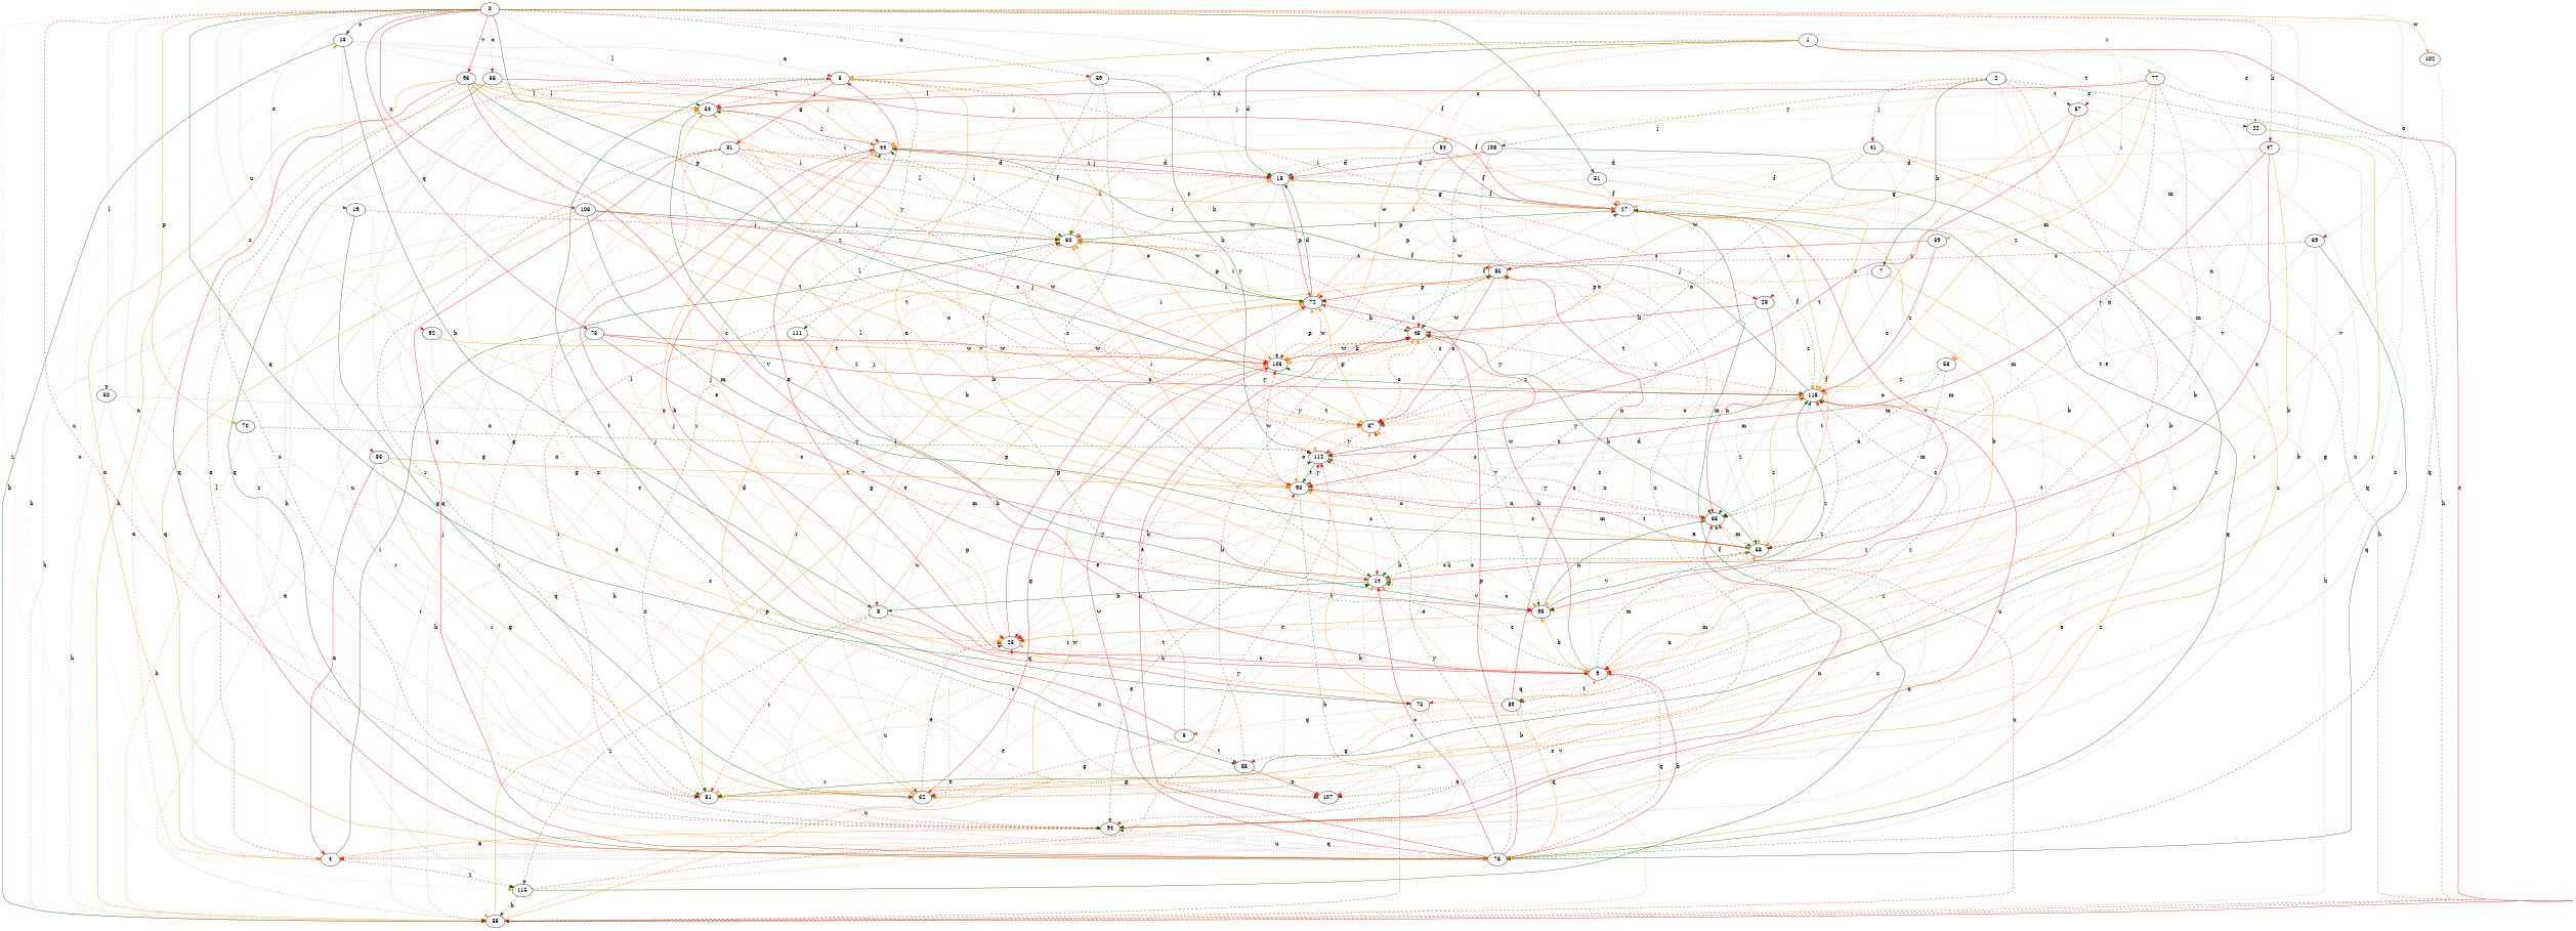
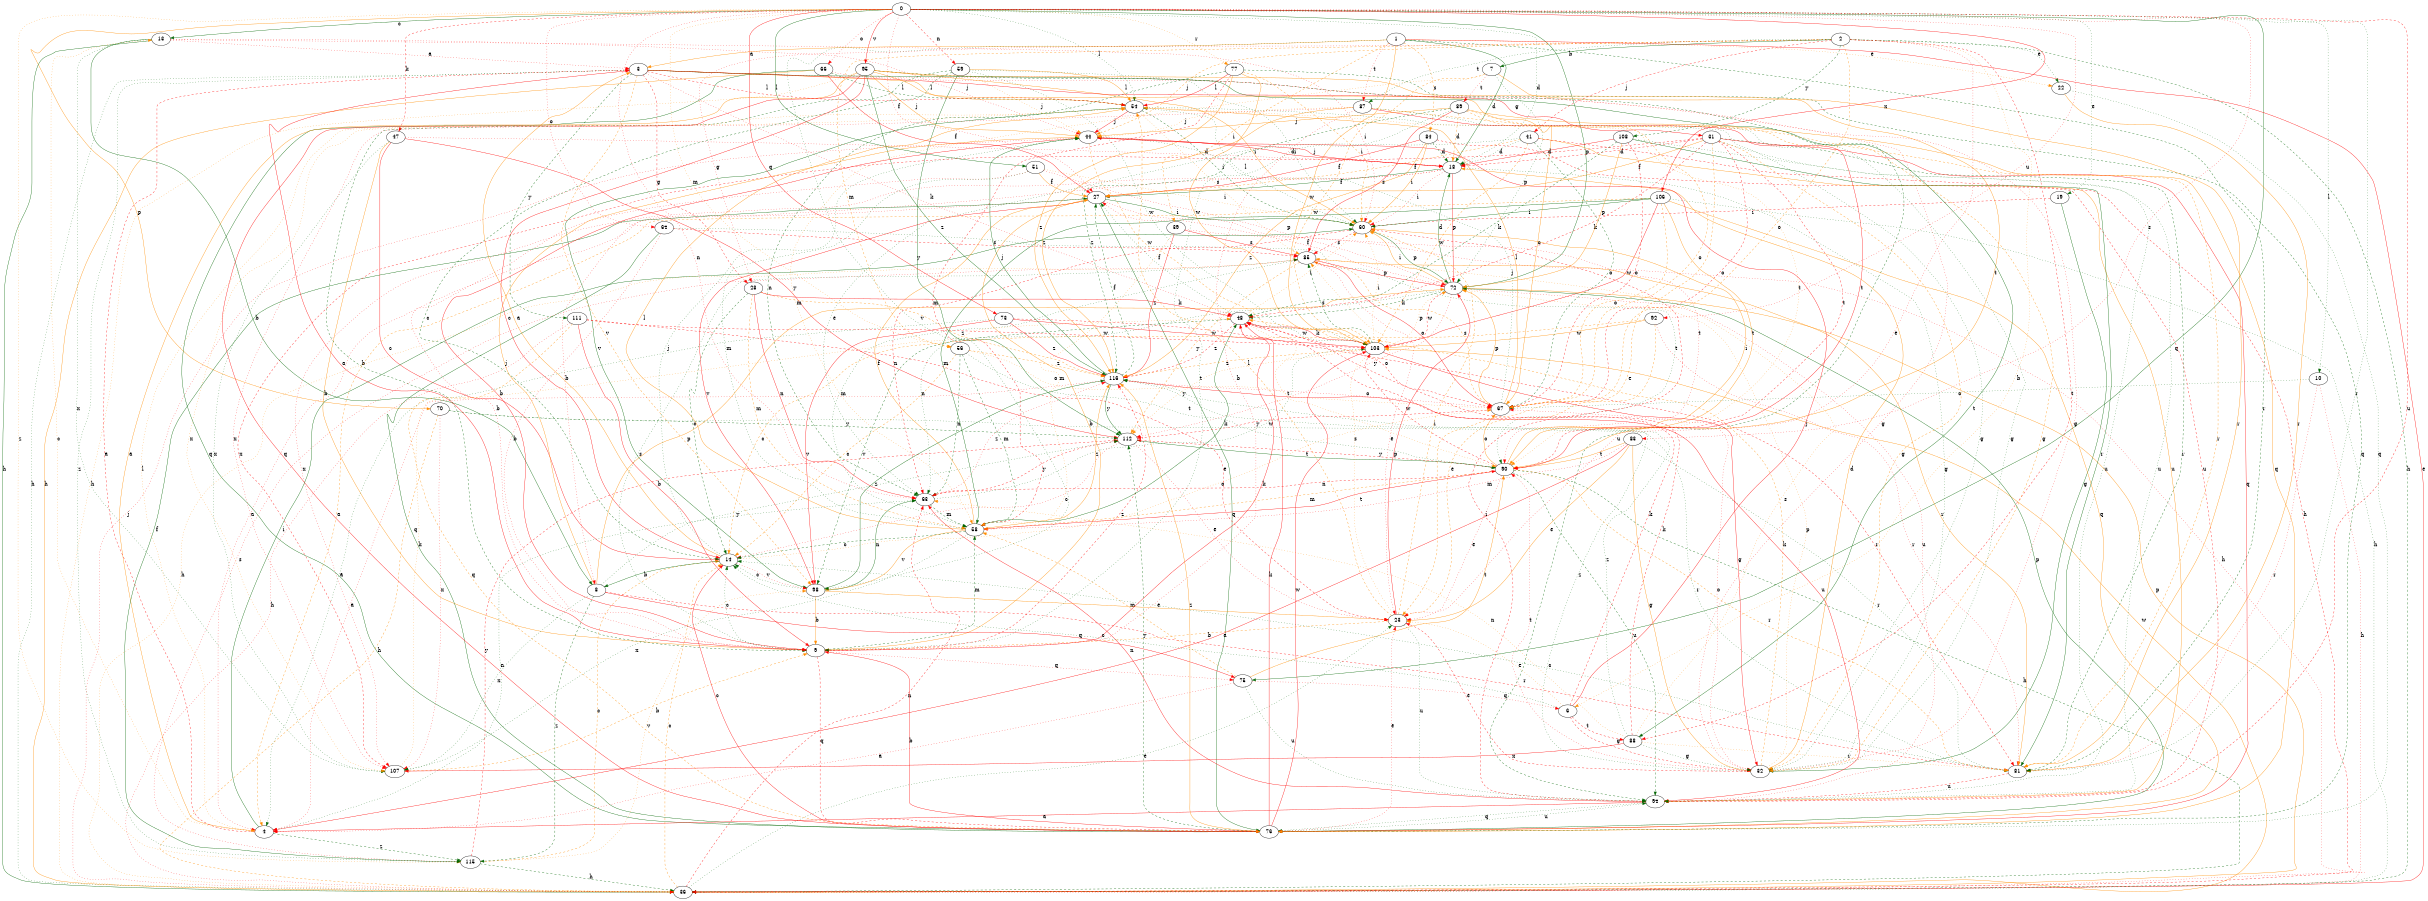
  strict digraph {
    edge [color=red style=dotted]
    0
    13
    18
    19
    27
    47
-   50
+   50 [label=10]
    51
    54
    56
    59
    63
-   64 [label=69]
+   64
    66
    70
    72
    73
    75
    77
    81
    83
    92
    94
-   96
-   102
+   96 [label=95]
    106
    115
    3
    36
    44
    n31 [label=60]
    8
    107
    32
    98
    4
    9
    76
    90
    14
    112
    67
    58
    85
    116
    103
    48
    6
    23
    1
    22
    39
    84
    87
    28
    88
    31
    111
    2
    7
    41
    108
    89
    0 -> 13 [color=darkgreen label=c style=solid]
    0 -> 18 [color=darkgreen label=d]
    0 -> 19 [color=darkgreen label=e]
    0 -> 27 [label=f]
    0 -> 47 [label=k style=dashed]
    0 -> 50 [color=darkgreen label=l]
    0 -> 51 [color=darkgreen label=l style=solid]
    0 -> 54 [color=darkgreen label=l]
    0 -> 56 [color=darkorange label=m]
    0 -> 59 [label=n style=dashed]
    0 -> 63 [label=n]
    0 -> 64 [label=o]
    0 -> 66 [label=o]
    0 -> 70 [color=darkorange label=p style=solid]
    0 -> 72 [color=darkgreen label=p style=solid]
    0 -> 73 [label=q style=solid]
    0 -> 75 [color=darkgreen label=q style=solid]
    0 -> 77 [color=darkorange label=r]
-   0 -> 81 [color=darkgreen label=n]
+   0 -> 81 [color=darkgreen label=r]
    0 -> 83 [label=s]
    0 -> 92 [label=u]
    0 -> 94 [label=u style=dashed]
    0 -> 96 [label=v style=solid]
-   0 -> 102 [color=darkorange label=w style=solid]
    0 -> 106 [label=x style=solid]
    0 -> 115 [color=darkorange label=z]
    13 -> 3 [label=a]
    13 -> 36 [color=darkgreen label=h style=solid]
    13 -> 44 [label=j]
    13 -> n31 [label=i]
    13 -> 8 [color=darkgreen label=b style=solid]
    13 -> 107 [color=darkgreen label=x]
    18 -> 27 [color=darkgreen label=f style=solid]
    18 -> 72 [label=p style=solid]
    18 -> 44 [label=j style=solid]
    18 -> n31 [label=i]
    18 -> 8 [label=b]
    18 -> 107 [label=x]
    18 -> 32 [color=darkgreen label=g]
    19 -> n31 [label=i style=dashed]
    19 -> 32 [color=darkgreen label=g style=solid]
    27 -> n31 [color=darkgreen label=i style=solid]
    27 -> 98 [label=v style=solid]
    27 -> 4 [label=a]
    27 -> 9 [color=darkorange label=b style=solid]
    27 -> 76 [color=darkgreen label=q style=solid]
    27 -> 90 [label=t]
    47 -> 18 [label=d]
    47 -> 107 [color=darkgreen label=x]
    47 -> 9 [color=darkorange label=b style=solid]
    47 -> 14 [label=c style=solid]
    47 -> 112 [label=y style=solid]
    50 -> 81 [label=r]
    50 -> 36 [label=h]
    50 -> 67 [color=darkgreen label=o]
    51 -> 27 [color=darkorange label=f style=solid]
    51 -> 72 [label=p]
    51 -> n31 [color=darkorange label=i]
    51 -> 9 [label=b]
    51 -> 58 [color=darkgreen label=m]
    54 -> 44 [label=j style=solid]
    54 -> n31 [color=darkgreen label=i style=dashed]
    54 -> 107 [color=darkorange label=x]
    54 -> 32 [color=darkgreen label=g]
    54 -> 98 [color=darkgreen label=v style=solid]
    54 -> 90 [color=darkorange label=t]
    54 -> 85 [color=darkorange label=s]
    56 -> 63 [color=darkgreen label=n style=dashed]
    56 -> 90 [color=darkgreen label=t]
    56 -> 14 [color=darkorange label=c style=dashed]
    56 -> 67 [color=darkorange label=o]
    56 -> 58 [color=darkgreen label=m style=dashed]
    56 -> 116 [color=darkorange label=z style=dashed]
    59 -> 54 [color=darkorange label=l style=solid]
    59 -> 44 [color=darkorange label=j]
    59 -> n31 [color=darkgreen label=i]
    59 -> 9 [color=darkgreen label=b style=dashed]
    59 -> 14 [color=darkgreen label=c style=dashed]
    59 -> 112 [color=darkgreen label=y style=solid]
    59 -> 103 [color=darkgreen label=w]
    63 -> 112 [label=y style=dashed]
    63 -> 58 [color=darkgreen label=m style=dashed]
    63 -> 116 [label=z]
    63 -> 103 [color=darkgreen label=w]
    64 -> 9 [label=b]
    64 -> 76 [color=darkgreen label=q style=solid]
    64 -> 90 [color=darkgreen label=t]
    64 -> 85 [label=s style=dashed]
    66 -> 27 [label=f style=solid]
    66 -> 54 [color=darkgreen label=l style=dashed]
    66 -> 36 [color=darkorange label=h style=solid]
    66 -> 32 [label=g]
    66 -> 76 [color=darkgreen label=q style=solid]
    70 -> 81 [color=darkgreen label=r]
    70 -> 36 [color=darkorange label=h style=dashed]
    70 -> 107 [label=x]
    70 -> 112 [color=darkgreen label=y style=dashed]
    72 -> 18 [color=darkgreen label=d style=solid]
    72 -> 27 [label=f]
    72 -> 63 [color=darkgreen label=n]
    72 -> 94 [label=u]
    72 -> n31 [color=darkorange label=i style=solid]
    72 -> 112 [label=y]
    72 -> 103 [label=w style=dashed]
    72 -> 48 [color=darkgreen label=k style=dashed]
    73 -> 81 [label=r style=dashed]
    73 -> 98 [label=v style=solid]
    73 -> 4 [color=darkgreen label=a]
    73 -> 116 [label=z style=solid]
    73 -> 103 [label=w style=solid]
    75 -> 94 [color=darkgreen label=u]
    75 -> 4 [label=a]
    75 -> 90 [color=darkorange label=t style=solid]
    75 -> 58 [color=darkorange label=m style=dashed]
-   75 -> 116 [color=darkgreen label=z]
+   88 -> 116 [color=darkgreen label=z]
    75 -> 6 [label=q]
    77 -> 54 [label=l style=solid]
    77 -> 63 [color=darkgreen label=n style=dashed]
    77 -> n31 [color=darkorange label=i style=dashed]
    77 -> 76 [color=darkgreen label=q style=dashed]
    77 -> 58 [label=m style=dashed]
    77 -> 116 [color=darkorange label=z style=solid]
    77 -> 103 [color=darkorange label=w style=solid]
    81 -> 94 [label=u style=dashed]
    81 -> 14 [color=darkgreen label=c]
    83 -> 81 [color=darkgreen label=r]
    83 -> 32 [color=darkorange label=g style=solid]
    83 -> 4 [label=a style=solid]
    83 -> 90 [color=darkorange label=t style=solid]
    83 -> 58 [label=m]
    83 -> 23 [color=darkorange label=e style=solid]
    92 -> 81 [label=r]
    92 -> 14 [color=darkorange label=c style=dashed]
    92 -> 103 [color=darkorange label=w style=solid]
    92 -> 23 [color=darkorange label=e style=dashed]
    94 -> 63 [label=n style=solid]
    94 -> n31 [label=i style=dashed]
-   94 -> 4 [color=darkorange label=a style=solid]
+   94 -> 4 [label=a style=solid]
    94 -> 76 [color=darkgreen label=q]
    96 -> 54 [color=darkorange label=l style=solid]
    96 -> 94 [color=darkgreen label=u style=dashed]
    96 -> 36 [color=darkorange label=h]
    96 -> 44 [color=darkorange label=j style=solid]
    96 -> n31 [color=darkorange label=i style=solid]
    96 -> 4 [color=darkorange label=a style=solid]
    96 -> 76 [label=q style=solid]
    96 -> 90 [color=darkorange label=t style=solid]
    96 -> 14 [label=c style=solid]
    96 -> 116 [color=darkgreen label=z style=solid]
-   102 -> 98 [color=darkorange label=v style=dashed]
    106 -> 36 [color=darkgreen label=h]
    106 -> n31 [color=darkgreen label=i style=solid]
    106 -> 4 [color=darkorange label=a style=dashed]
    106 -> 76 [color=darkorange label=q style=solid]
    106 -> 90 [color=darkorange label=t style=solid]
    106 -> 67 [color=darkorange label=o style=dashed]
    106 -> 58 [color=darkgreen label=m style=solid]
    106 -> 103 [label=w style=solid]
    115 -> 27 [color=darkgreen label=f style=solid]
    115 -> 36 [color=darkgreen label=h style=dashed]
    115 -> 98 [color=darkorange label=v]
    115 -> 14 [color=darkorange label=c style=dashed]
    115 -> 112 [label=y style=dashed]
    115 -> 85 [label=s]
    3 -> 54 [label=l style=dashed]
    3 -> 115 [color=darkgreen label=z]
    3 -> 36 [color=darkgreen label=h]
    3 -> 32 [label=g]
    3 -> 98 [color=darkorange label=v style=dashed]
    3 -> 67 [color=darkorange label=o style=solid]
    3 -> 48 [label=k]
    3 -> 28 [label=g style=dashed]
    3 -> 88 [color=darkgreen label=t style=solid]
    3 -> 31 [label=g style=solid]
    3 -> 111 [color=darkgreen label=y style=dashed]
    36 -> 63 [label=n style=dashed]
    36 -> 72 [color=darkorange label=p style=solid]
    36 -> 44 [label=j]
    36 -> 14 [color=darkorange label=c style=dashed]
    36 -> 103 [color=darkorange label=w style=solid]
    36 -> 23 [color=darkgreen label=e]
    44 -> 18 [label=d style=solid]
    44 -> 9 [label=b style=solid]
    44 -> 103 [color=darkorange label=w style=dashed]
    n31 -> 54 [color=darkgreen label=l]
    n31 -> 63 [label=n style=dashed]
    n31 -> 72 [color=darkgreen label=p style=solid]
    n31 -> 85 [label=s style=dashed]
    8 -> 72 [color=darkorange label=p style=solid]
    8 -> 75 [label=q style=solid]
    8 -> 81 [label=r style=dashed]
    8 -> 115 [color=darkgreen label=z style=dashed]
    8 -> 44 [color=darkorange label=j style=solid]
    8 -> 107 [color=darkgreen label=x]
    8 -> 112 [color=darkgreen label=y]
    107 -> 9 [color=darkorange label=b style=dashed]
    107 -> 48 [color=darkorange label=k]
    32 -> 18 [color=darkorange label=d style=solid]
    32 -> 72 [color=darkorange label=p]
    32 -> 90 [label=t]
    32 -> 67 [label=o]
    32 -> 116 [color=darkgreen label=z]
    32 -> 48 [color=darkorange label=k style=dashed]
    32 -> 23 [label=e style=dashed]
    98 -> 63 [color=darkgreen label=n style=solid]
    98 -> 9 [color=darkorange label=b style=solid]
    98 -> 14 [color=darkgreen label=c]
    98 -> 116 [color=darkgreen label=z style=solid]
    98 -> 23 [color=darkorange label=e style=solid]
    4 -> 13 [color=darkorange label=c]
    4 -> 54 [color=darkorange label=l]
    4 -> 63 [color=darkgreen label=n]
    4 -> 115 [color=darkgreen label=z style=dashed]
    4 -> 3 [label=a style=dashed]
    4 -> n31 [color=darkgreen label=i style=solid]
    9 -> 75 [label=q]
    9 -> 3 [label=a style=solid]
    9 -> 76 [label=q style=dashed]
    9 -> 14 [color=darkgreen label=c]
    9 -> 58 [color=darkgreen label=m style=dashed]
    9 -> 85 [color=darkgreen label=s]
    9 -> 116 [label=z style=dashed]
    9 -> 48 [label=k style=solid]
-   9 -> 89 [color=darkgreen label=t]
-   76 -> 72 [label=p style=solid]
+   89 -> 9 [color=darkgreen label=t]
+   76 -> 72 [color=darkgreen label=p style=solid]
    76 -> 94 [color=darkgreen label=u]
    76 -> 9 [label=b style=solid]
    76 -> 14 [label=c style=solid]
    76 -> 112 [color=darkgreen label=y style=dashed]
    76 -> 116 [color=darkorange label=z style=solid]
    76 -> 103 [label=w style=solid]
    76 -> 48 [label=k style=solid]
    76 -> 23 [label=e]
    90 -> 63 [label=n style=dashed]
    90 -> 81 [color=darkorange label=r style=dashed]
    90 -> 94 [color=darkgreen label=u style=dashed]
    90 -> 36 [color=darkgreen label=h style=dashed]
    90 -> n31 [color=darkorange label=i style=solid]
    90 -> 112 [label=y style=dashed]
    90 -> 67 [color=darkorange label=o style=solid]
    90 -> 58 [color=darkorange label=m style=dashed]
    90 -> 103 [label=w style=dashed]
    90 -> 23 [label=e]
    14 -> 3 [color=darkorange label=a style=solid]
    14 -> 44 [color=darkgreen label=j]
    14 -> 8 [color=darkgreen label=b style=solid]
    14 -> 98 [label=v]
    14 -> 67 [color=darkorange label=o]
    112 -> 90 [color=darkgreen label=t style=solid]
    112 -> 14 [label=c]
    112 -> 23 [label=e]
    67 -> 54 [color=darkorange label=l style=solid]
    67 -> 72 [color=darkorange label=p style=solid]
    67 -> 44 [color=darkgreen label=j]
    67 -> 112 [label=y style=dashed]
    67 -> 85 [color=darkorange label=s style=dashed]
    58 -> 27 [color=darkorange label=f style=solid]
    58 -> 54 [color=darkorange label=l style=solid]
    58 -> 107 [color=darkgreen label=x]
    58 -> 98 [color=darkorange label=v style=solid]
    58 -> 90 [label=t style=solid]
    58 -> 14 [color=darkgreen label=c style=dashed]
    58 -> 116 [color=darkorange label=z style=solid]
    58 -> 48 [color=darkgreen label=k style=solid]
    85 -> 72 [label=p style=solid]
    85 -> 81 [color=darkorange label=r style=solid]
    85 -> 36 [color=darkorange label=h]
    85 -> 112 [color=darkorange label=y style=dashed]
    85 -> 67 [label=o style=solid]
    85 -> 58 [color=darkgreen label=m]
    85 -> 23 [label=e]
    116 -> 27 [color=darkgreen label=f style=dashed]
    116 -> 94 [label=u style=solid]
    116 -> 44 [color=darkgreen label=j style=solid]
    116 -> 4 [label=a]
    116 -> 112 [color=darkgreen label=y style=solid]
    116 -> 67 [label=o]
    103 -> 72 [color=darkorange label=p]
    103 -> n31 [color=darkorange label=i]
    103 -> 32 [label=g style=solid]
    103 -> 112 [color=darkorange label=y]
    103 -> 85 [color=darkgreen label=s style=dashed]
    103 -> 116 [color=darkorange label=z style=dashed]
    103 -> 48 [label=k style=solid]
    48 -> 27 [color=darkgreen label=f]
    48 -> n31 [color=darkorange label=i]
    48 -> 98 [color=darkgreen label=v style=dashed]
    48 -> 90 [color=darkorange label=t]
    48 -> 67 [label=o style=dashed]
    48 -> 116 [label=z style=dashed]
    48 -> 103 [color=darkgreen label=w]
    6 -> 44 [label=j style=solid]
    6 -> 32 [label=g style=dashed]
    6 -> 14 [color=darkgreen label=c]
    6 -> 48 [label=k style=dashed]
    6 -> 23 [color=darkorange label=e]
    6 -> 88 [label=t style=dashed]
    23 -> 54 [color=darkorange label=l style=dashed]
    23 -> 72 [label=p style=solid]
    23 -> 94 [color=darkgreen label=u]
    23 -> n31 [color=darkorange label=i style=dashed]
    23 -> 9 [color=darkorange label=b style=dashed]
    23 -> 85 [color=darkorange label=s]
    1 -> 18 [color=darkgreen label=d style=solid]
    1 -> 81 [color=darkgreen label=r style=dashed]
    1 -> 3 [color=darkorange label=a style=solid]
    1 -> 36 [label=e style=solid]
    1 -> 98 [color=darkgreen label=v]
    1 -> 103 [color=darkorange label=w style=solid]
    1 -> 22 [color=darkorange label=e]
    1 -> 39 [color=darkorange label=i style=dashed]
    1 -> 84 [color=darkorange label=s style=dashed]
    1 -> 87 [label=t]
    22 -> 81 [color=darkorange label=r style=solid]
    22 -> 76 [color=darkgreen label=q]
    39 -> 36 [label=h]
    39 -> 58 [color=darkorange label=m]
    39 -> 85 [label=s style=solid]
    39 -> 116 [label=z style=solid]
    84 -> 18 [color=darkgreen label=d style=dashed]
    84 -> 27 [label=f style=solid]
    84 -> 94 [label=u style=dashed]
    84 -> n31 [color=darkorange label=i style=solid]
    84 -> 116 [color=darkorange label=z style=solid]
    87 -> 81 [color=darkorange label=r style=dashed]
    87 -> 44 [color=darkorange label=j]
    87 -> 107 [label=x]
    87 -> 32 [color=darkgreen label=g]
    87 -> 9 [label=b]
    87 -> 90 [label=t style=solid]
    87 -> 116 [color=darkorange label=z style=solid]
    28 -> 63 [label=n style=solid]
    28 -> 14 [color=darkgreen label=c style=dashed]
    28 -> 58 [color=darkorange label=m style=dashed]
    28 -> 116 [color=darkorange label=z style=dashed]
    28 -> 48 [label=k style=solid]
    88 -> 63 [color=darkorange label=n]
    88 -> 81 [color=darkorange label=r]
    88 -> 107 [label=x style=solid]
    88 -> 32 [color=darkgreen label=g]
    88 -> 85 [color=darkorange label=s]
    88 -> 48 [label=k style=dashed]
    31 -> 18 [label=d style=dashed]
    31 -> 27 [color=darkorange label=f style=solid]
    31 -> 81 [color=darkgreen label=r style=dashed]
    31 -> 94 [color=darkgreen label=u]
    31 -> 107 [label=x style=dashed]
    31 -> 32 [color=darkorange label=g style=dashed]
    31 -> 76 [label=q style=solid]
    31 -> 90 [label=t style=dashed]
    31 -> 67 [label=o style=dashed]
    31 -> 48 [label=k style=dashed]
    31 -> 23 [color=darkorange label=e style=dashed]
    111 -> 36 [label=h]
    111 -> 9 [label=b style=solid]
    111 -> 76 [color=darkorange label=q style=dashed]
    111 -> 103 [label=w style=dashed]
    111 -> 23 [label=e style=dashed]
    2 -> 56 [color=darkorange label=m style=dashed]
    2 -> 36 [color=darkgreen label=h style=dashed]
    2 -> 44 [color=darkorange label=j style=dashed]
    2 -> 67 [color=darkorange label=o style=dashed]
    2 -> 6 [color=darkorange label=b]
    2 -> 23 [label=e]
    2 -> 22 [color=darkgreen label=e]
    2 -> 87 [color=darkgreen label=t]
    2 -> 28 [label=g]
    2 -> 88 [label=t style=dashed]
    2 -> 7 [color=darkgreen label=b style=solid]
    2 -> 41 [label=j style=dashed]
    2 -> 108 [color=darkgreen label=y style=dashed]
    7 -> 72 [color=darkgreen label=p]
    7 -> 81 [color=darkorange label=r style=solid]
    7 -> 58 [color=darkorange label=m]
    7 -> 103 [color=darkorange label=w style=dashed]
    7 -> 89 [label=t]
    41 -> 18 [color=darkgreen label=d]
    41 -> 27 [color=darkorange label=f style=dashed]
    41 -> 63 [color=darkgreen label=e]
    41 -> 94 [color=darkorange label=u style=solid]
    41 -> 36 [label=h style=dashed]
    41 -> 67 [color=darkgreen label=o style=dashed]
    41 -> 103 [color=darkorange label=w style=dashed]
    108 -> 18 [label=d style=solid]
    108 -> 72 [color=darkorange label=p style=solid]
    108 -> 81 [color=darkgreen label=r style=solid]
    108 -> 94 [color=darkgreen label=u]
    108 -> 67 [label=o style=dashed]
    108 -> 48 [color=darkgreen label=k style=dashed]
    89 -> 18 [color=darkorange label=d style=dashed]
    89 -> 44 [color=darkorange label=j style=solid]
    89 -> 32 [color=darkorange label=g style=dashed]
    89 -> 76 [color=darkorange label=q style=solid]
    89 -> 67 [color=darkorange label=o style=dashed]
    89 -> 85 [label=s style=solid]
    89 -> 116 [color=darkgreen label=z style=dashed]
  }
